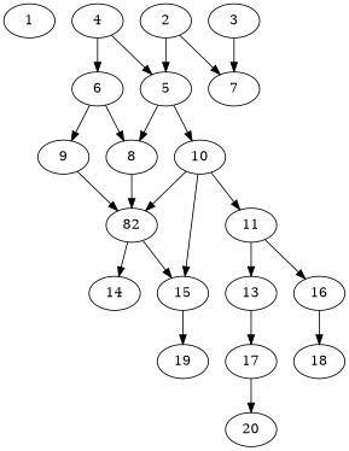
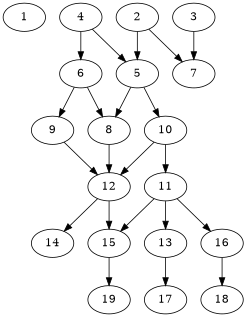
  digraph {
    node [alpha=0.11]
    1 [alpha=0.19 expect_size=44333056]
    2 [alpha=0.13 expect_size=12689408]
    5 [alpha=0.00 expect_size=8525824]
    7 [alpha=0.15 expect_size=45906944]
    8 [expect_size=5475328]
    10 [alpha=0.17 expect_size=22260736]
-   12 [expect_size=27801600 label=82]
+   12 [expect_size=27801600]
    11 [alpha=0.08 expect_size=31172608]
    3 [alpha=0.17 expect_size=39096320]
    4 [alpha=0.05 expect_size=34946048]
    6 [alpha=0.07 expect_size=31154176]
    9 [alpha=0.02 expect_size=5364736]
    15 [alpha=0.14 expect_size=15477760]
    14 [expect_size=51014656]
    13 [alpha=0.02 expect_size=11209728]
    16 [alpha=0.05 expect_size=15889408]
    19 [alpha=0.01 expect_size=48174080]
    17 [alpha=0.12 expect_size=33492992]
    18 [alpha=0.19 expect_size=22829056]
-   20 [alpha=0.20 expect_size=5847040]
    2 -> 5
    2 -> 7
    5 -> 8
    5 -> 10
    8 -> 12
    10 -> 12
    10 -> 11
    12 -> 15
    12 -> 14
-   10 -> 15
+   11 -> 15
    11 -> 13
    11 -> 16
    3 -> 7
    4 -> 5
    4 -> 6
    6 -> 8
    6 -> 9
    9 -> 12
    15 -> 19
    13 -> 17
    16 -> 18
-   17 -> 20
  }
